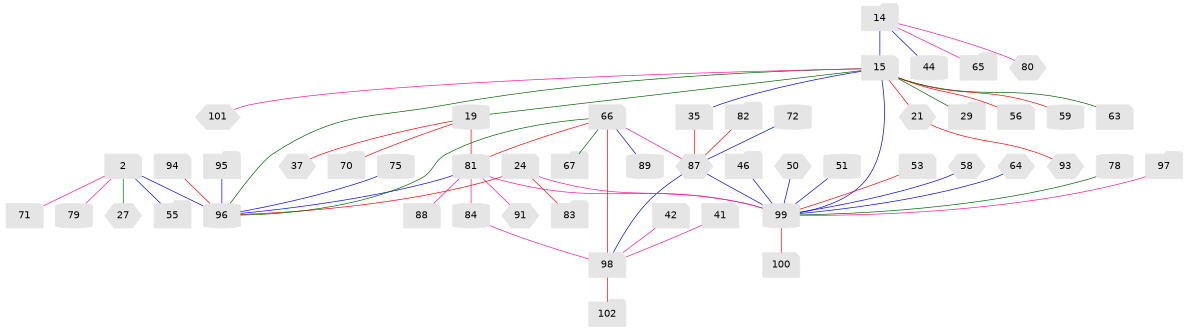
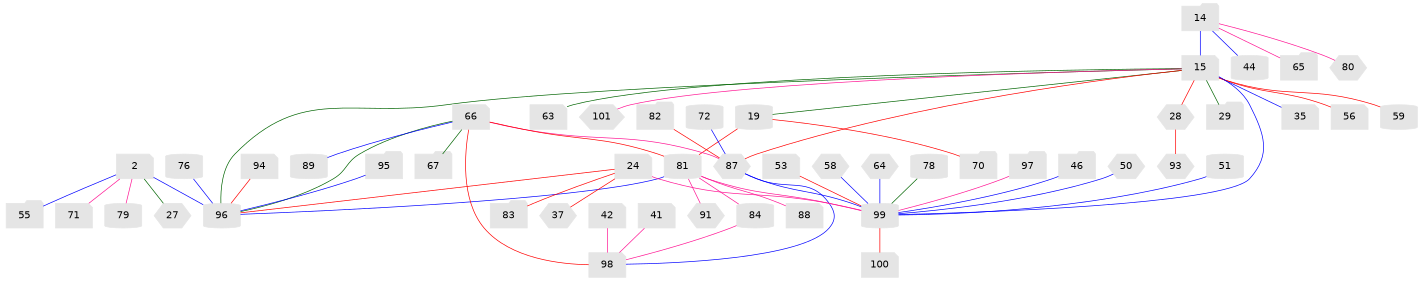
  graph {
    fontname="DejaVu Sans"
    node [color=gray90 fontname="DejaVu Sans" shape=note style=filled]
    edge [color=blue fontname="DejaVu Sans"]
    2 [super="+1"]
    27 [shape=hexagon]
    55 [shape=folder]
    71
    79 [shape=cylinder]
    96 [shape=cylinder super="+5+43+52+73"]
    14 [shape=folder super="+13"]
    15 [super="+12"]
    44 [shape=cylinder]
    65 [shape=folder]
    80 [shape=hexagon]
    19 [shape=cylinder super="+18"]
-   28 [shape=hexagon label=21]
+   28 [shape=hexagon]
    29 [shape=folder]
    35
    56
    59 [shape=cylinder]
    63
    87 [shape=hexagon super="+9+85"]
    99 [shape=cylinder super="+57+86+92+33+34+42"]
    101 [shape=hexagon super="+90"]
    37 [shape=hexagon]
    70 [shape=folder]
    81 [shape=cylinder super="+74"]
    93 [shape=hexagon super="+54"]
    98 [super="+47+8"]
    100
    84 [shape=cylinder super="+68"]
    88
    91 [shape=hexagon super="+69"]
    24 [super="+22"]
    83 [shape=folder]
-   102 [shape=folder]
    n34 [label=42]
    41
    46 [shape=folder]
    50 [shape=hexagon]
    51 [shape=cylinder]
    53 [super="+31"]
    58 [shape=hexagon]
    64 [shape=hexagon]
    66 [super="+39+10+38+61"]
    67 [shape=folder]
    89 [shape=cylinder]
    72 [shape=cylinder]
-   75 [shape=cylinder]
+   75 [shape=cylinder label=76]
    78 [shape=cylinder]
    82 [shape=folder super="+36+76"]
    94
    95 [shape=folder]
    97 [shape=folder super="+77"]
    2 -- 27 [color=darkgreen]
    2 -- 55
    2 -- 71 [color=deeppink]
    2 -- 79 [color=deeppink]
    2 -- 96 [weight=6]
    14 -- 15 [weight=6]
    14 -- 44
    14 -- 65 [color=deeppink]
    14 -- 80 [color=deeppink]
    15 -- 96 [color=darkgreen]
    15 -- 19 [color=darkgreen]
    15 -- 28 [color=red]
    15 -- 29 [color=darkgreen]
    15 -- 35
    15 -- 56 [color=red]
    15 -- 59 [color=red]
    15 -- 63 [color=darkgreen]
-   35 -- 87 [color=red weight=2]
+   15 -- 87 [color=red weight=2]
    15 -- 99 [weight=3]
    15 -- 101 [color=deeppink]
-   19 -- 37 [color=red]
+   24 -- 37 [color=red]
    19 -- 70 [color=red]
    19 -- 81 [color=red weight=6]
    28 -- 93 [color=red]
    87 -- 99 [weight=2]
    87 -- 98 [weight=2]
    99 -- 100 [color=red]
    81 -- 96
    81 -- 99 [color=deeppink]
    81 -- 84 [color=deeppink]
    81 -- 88 [color=deeppink]
    81 -- 91 [color=deeppink]
-   98 -- 102 [color=red]
    84 -- 98 [color=deeppink]
    24 -- 96 [color=red]
    24 -- 99 [color=deeppink weight=6]
    24 -- 83 [color=red]
    n34 -- 98 [color=deeppink]
    41 -- 98 [color=deeppink]
    46 -- 99
    50 -- 99
    51 -- 99
    53 -- 99 [color=red]
    58 -- 99
    64 -- 99
    66 -- 96 [color=darkgreen]
    66 -- 87 [color=deeppink weight=2]
    66 -- 81 [color=red]
    66 -- 98 [color=red weight=4]
    66 -- 67 [color=darkgreen]
    66 -- 89
    72 -- 87
    75 -- 96
    78 -- 99 [color=darkgreen]
    82 -- 87 [color=red]
    94 -- 96 [color=red]
    95 -- 96
    97 -- 99 [color=deeppink]
  }
